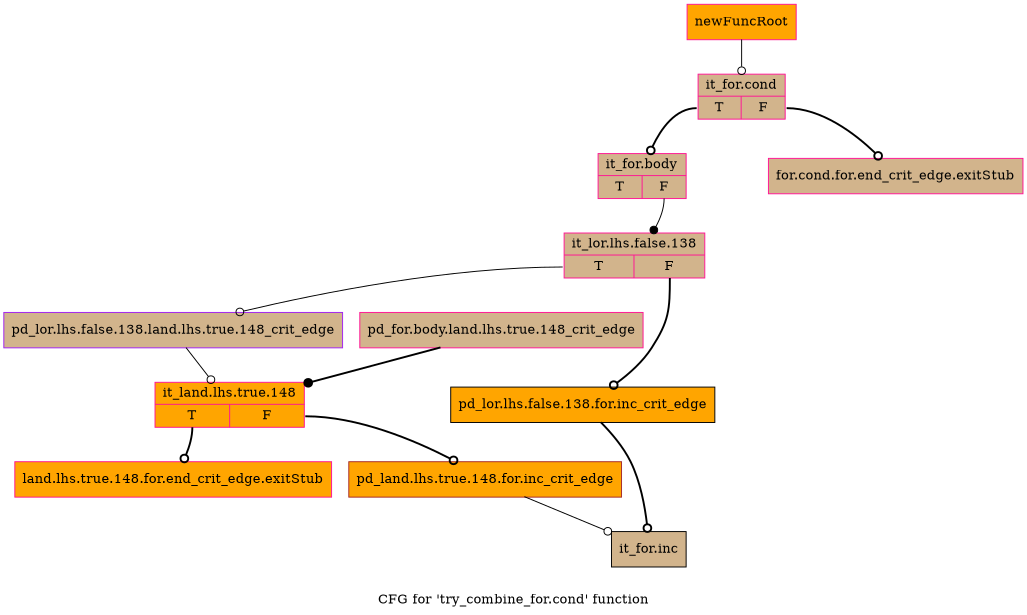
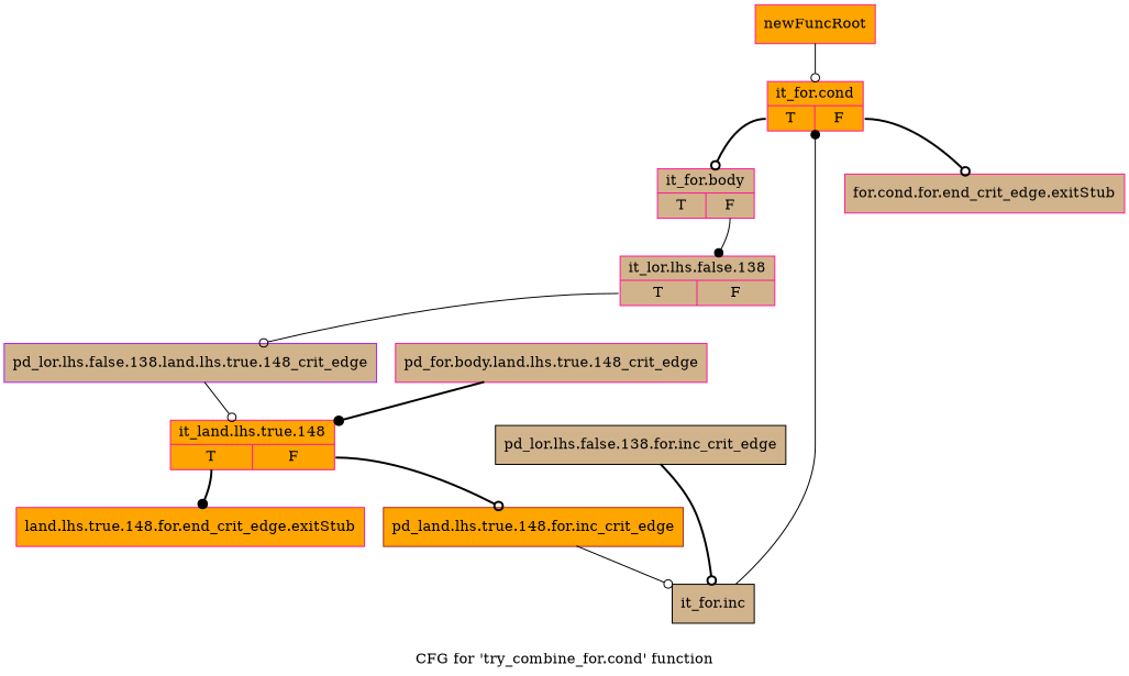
  digraph {
    fontname="DejaVu Serif"
    label="CFG for 'try_combine_for.cond' function"
    node [color=deeppink fillcolor=tan fontname="DejaVu Serif" shape=record style=filled]
    edge [arrowhead=odot fontname="DejaVu Serif" style=bold]
    n1 [fillcolor=orange label="{newFuncRoot}"]
-   n2 [label="{it_for.cond|{<s0>T|<s1>F}}"]
+   n2 [fillcolor=orange label="{it_for.cond|{<s0>T|<s1>F}}"]
    n3 [label="{for.cond.for.end_crit_edge.exitStub}"]
    n4 [label="{it_for.body|{<s0>T|<s1>F}}"]
    n5 [label="{it_lor.lhs.false.138|{<s0>T|<s1>F}}"]
    n6 [fillcolor=orange label="{land.lhs.true.148.for.end_crit_edge.exitStub}"]
    n7 [label="{pd_for.body.land.lhs.true.148_crit_edge}"]
    n8 [fillcolor=orange label="{it_land.lhs.true.148|{<s0>T|<s1>F}}"]
    n9 [color=purple label="{pd_lor.lhs.false.138.land.lhs.true.148_crit_edge}"]
-   n10 [color=black fillcolor=orange label="{pd_lor.lhs.false.138.for.inc_crit_edge}"]
+   n10 [color=black label="{pd_lor.lhs.false.138.for.inc_crit_edge}"]
    n11 [color=brown fillcolor=orange label="{pd_land.lhs.true.148.for.inc_crit_edge}"]
    n12 [color=black label="{it_for.inc}"]
    n1 -> n2 [style=solid]
    n2 -> n3 [tailport=s1]
    n2 -> n4 [tailport=s0]
    n4 -> n5 [arrowhead=dot style=solid tailport=s1]
    n5 -> n9 [style=solid tailport=s0]
-   n5 -> n10 [tailport=s1]
    n7 -> n8 [arrowhead=dot]
-   n8 -> n6 [tailport=s0]
+   n8 -> n6 [arrowhead=dot tailport=s0]
    n8 -> n11 [tailport=s1]
    n9 -> n8 [style=solid]
    n10 -> n12
    n11 -> n12 [style=solid]
+   n12 -> n2 [arrowhead=dot style=solid]
  }
